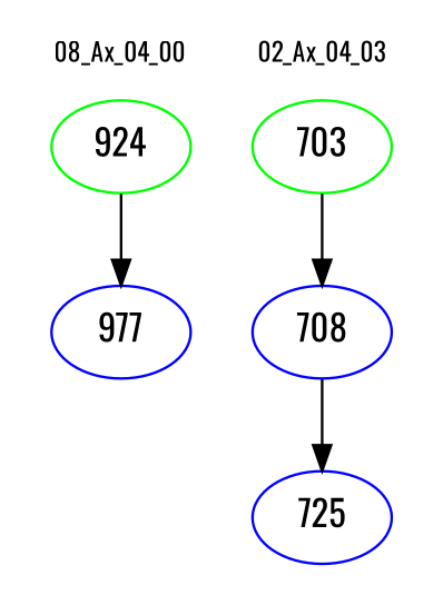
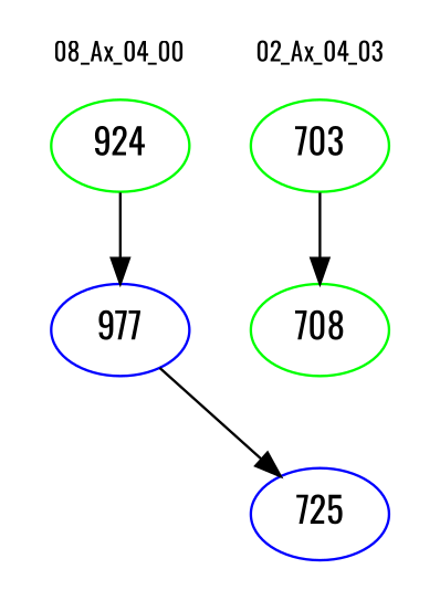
  digraph {
    fontname=Oswald
    node [color=blue fontname=Oswald]
    edge [color=black fontname=Oswald]
    n1 [color=green label=924]
    n2 [label=977]
    n3 [color=green label=703]
-   n4 [label=708]
+   n4 [color=green label=708]
    n5 [label=725]
    subgraph cluster_1 {
      color=white
      fontsize=10
      label="08_Ax_04_00"
      n1
      n2
    }
    subgraph cluster_2 {
      color=white
      fontsize=10
      label="02_Ax_04_03"
      n3
      n4
      n5
    }
    n1 -> n2
    n3 -> n4
-   n4 -> n5
+   n2 -> n5
  }
